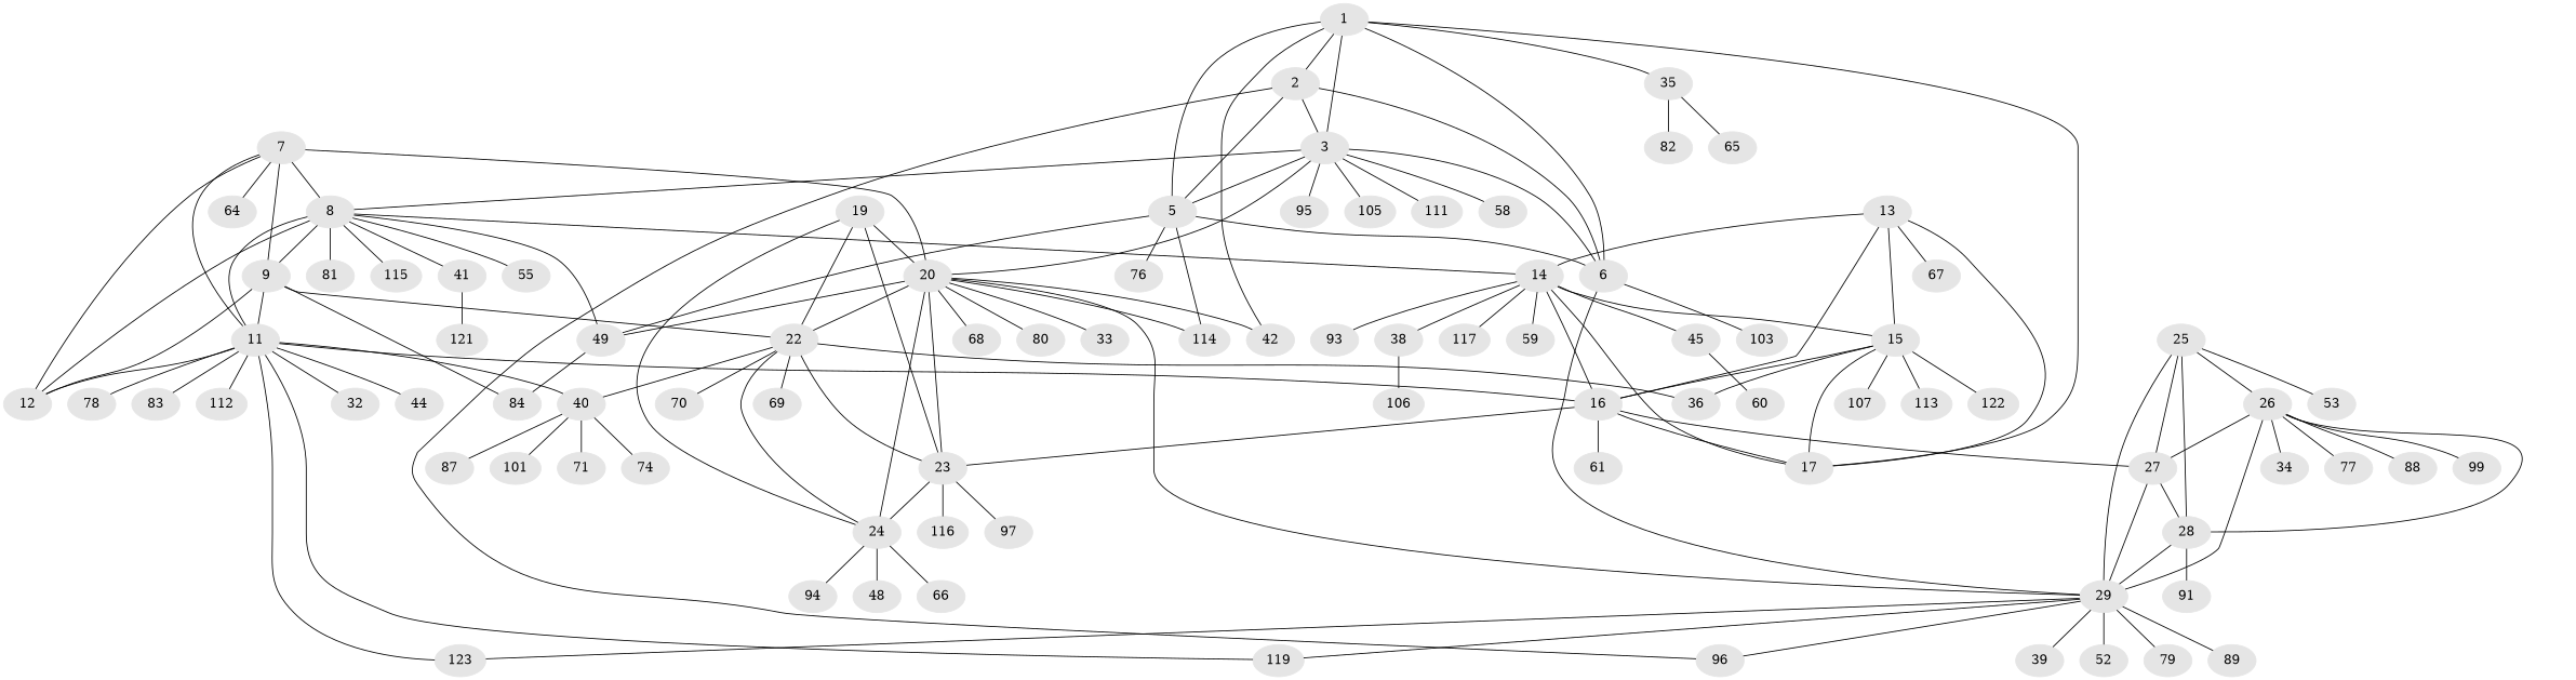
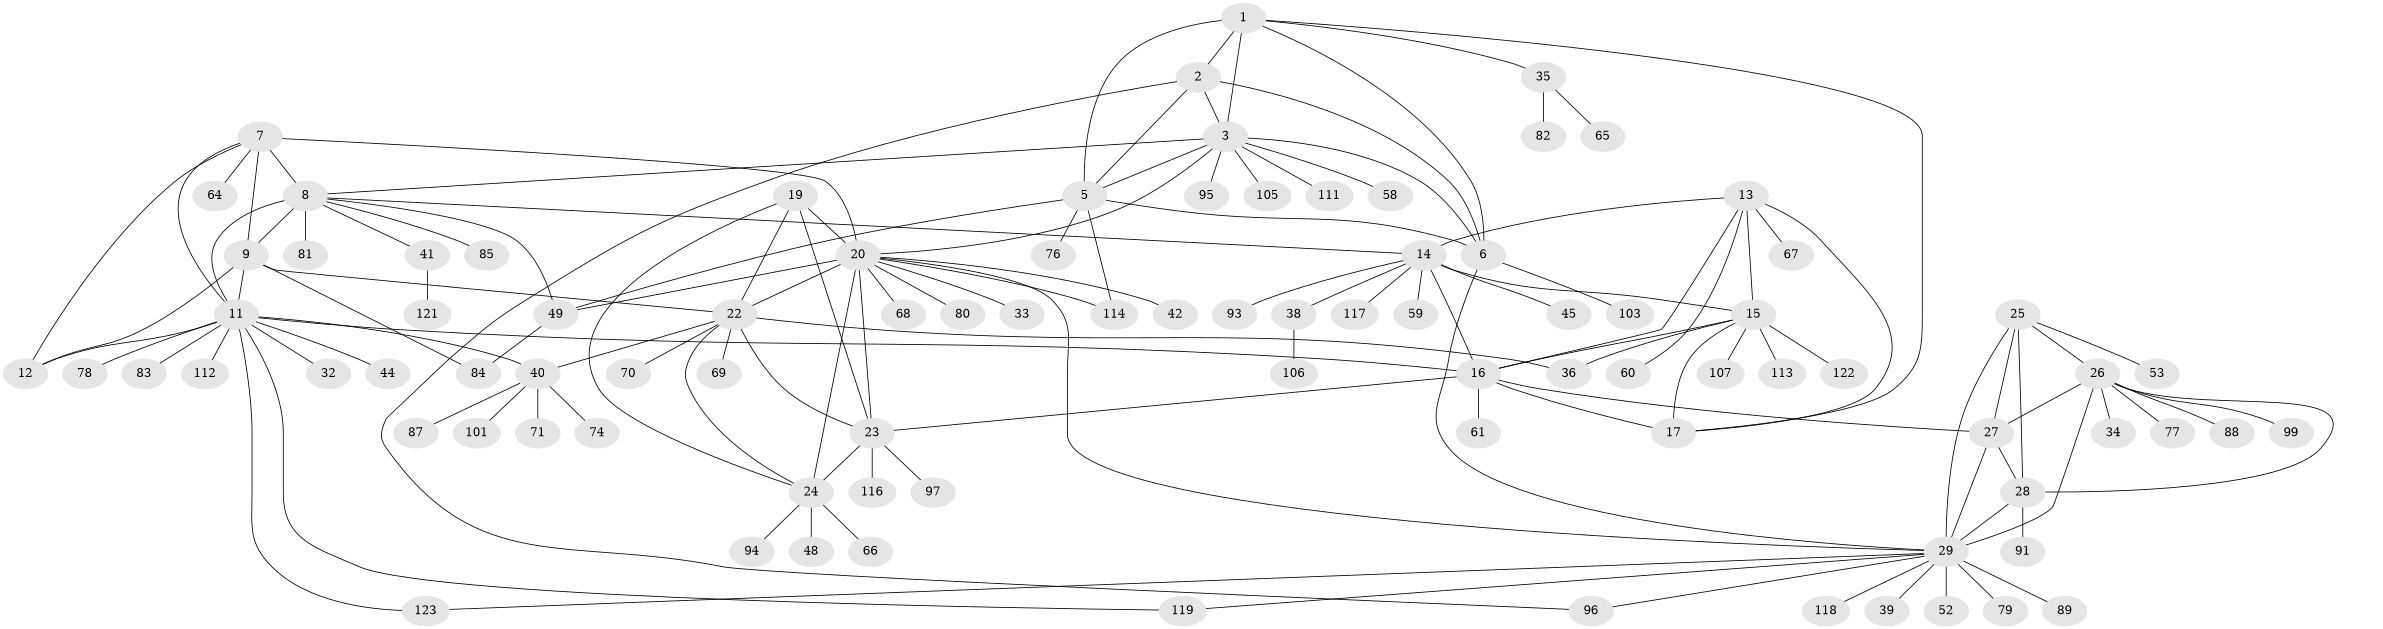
  graph {
    node [color=gray90 style=filled]
    1 [super="+46"]
    2 [super="+57"]
    3 [super="+5"]
    n4 [label=5 super="+120"]
    6 [super="+54"]
    17 [super="+18"]
    35 [super="+47"]
    42
    96
    8 [super="+10"]
    20 [super="+21"]
    58
    95
    105
    111
    49 [super="+100"]
    76
    114
    29 [super="+30"]
    103
    65
    82
    9 [super="+73"]
    11 [super="+85"]
    12
    14 [super="+86"]
    41 [super="+56"]
-   55 [super="+72"]
+   55 [super="+72" label=85]
    81
-   115
    22 [super="+109"]
    23 [super="+63"]
    24 [super="+62"]
    33
    68
    80
    84 [super="+102"]
    123
    39
    52
    79 [super="+98"]
    89
+   118
    119
    7 [super="+37"]
    64
    16 [super="+43"]
    32
    40 [super="+50"]
    44
    78
    83
    112
    15 [super="+31"]
    38 [super="+104"]
    45
    59 [super="+75"]
    93
    117
    121
    36
    69
    70
    27
    61
    71
    74
    87
    101
    13 [super="+110"]
    60
    67
    107
    113
    122
    106
    97
    116
    28 [super="+108"]
    19
    48 [super="+90"]
    66
    94
    25 [super="+92"]
    26 [super="+51"]
    53
    34
    77
    88
    99
    91
    1 -- 2
    1 -- 3 [weight=2]
    1 -- n4
    1 -- 6
    1 -- 17
    1 -- 35
-   1 -- 42
    2 -- 3 [weight=2]
    2 -- n4
    2 -- 6
    2 -- 96
    3 -- n4 [weight=2]
    3 -- 6 [weight=2]
    3 -- 8
    3 -- 20
    3 -- 58
    3 -- 95
    3 -- 105
    3 -- 111
    n4 -- 6
    n4 -- 49
    n4 -- 76
    n4 -- 114
    6 -- 29
    6 -- 103
    35 -- 65
    35 -- 82
    8 -- 49
    8 -- 9 [weight=2]
    8 -- 11 [weight=2]
-   8 -- 12 [weight=2]
    8 -- 14
    8 -- 41
    8 -- 55
    8 -- 81
-   8 -- 115
    20 -- 42
    20 -- 49
    20 -- 114
    20 -- 29
    20 -- 22 [weight=2]
    20 -- 23 [weight=2]
    20 -- 24 [weight=2]
    20 -- 33
    20 -- 68
    20 -- 80
    49 -- 84
    29 -- 96
    29 -- 123
    29 -- 39
    29 -- 52
    29 -- 79
    29 -- 89
+   29 -- 118
    29 -- 119
    9 -- 11
    9 -- 12
    9 -- 22
    9 -- 84
    11 -- 12
    11 -- 123
    11 -- 119
    11 -- 16
    11 -- 32
    11 -- 40
    11 -- 44
    11 -- 78
    11 -- 83
    11 -- 112
-   14 -- 17 [weight=2]
    14 -- 16
    14 -- 15
    14 -- 38
    14 -- 45
    14 -- 59
    14 -- 93
    14 -- 117
    41 -- 121
    22 -- 23
    22 -- 24
    22 -- 40
    22 -- 36
    22 -- 69
    22 -- 70
    23 -- 24
    23 -- 97
    23 -- 116
    24 -- 48
    24 -- 66
    24 -- 94
    7 -- 8 [weight=2]
    7 -- 20
    7 -- 9
    7 -- 11
    7 -- 12
    7 -- 64
    16 -- 17 [weight=2]
    16 -- 23
    16 -- 27
    16 -- 61
    40 -- 71
    40 -- 74
    40 -- 87
    40 -- 101
    15 -- 17 [weight=2]
    15 -- 16
    15 -- 36
    15 -- 107
    15 -- 113
    15 -- 122
    38 -- 106
    27 -- 29 [weight=2]
    27 -- 28
    13 -- 17 [weight=2]
    13 -- 14
    13 -- 16
    13 -- 15
-   45 -- 60
+   13 -- 60
    13 -- 67
    28 -- 29 [weight=2]
    28 -- 91
    19 -- 20 [weight=2]
    19 -- 22
    19 -- 23
    19 -- 24
    25 -- 29 [weight=2]
    25 -- 27
    25 -- 28
    25 -- 26
    25 -- 53
    26 -- 29 [weight=2]
    26 -- 27
    26 -- 28
    26 -- 34
    26 -- 77
    26 -- 88
    26 -- 99
  }
